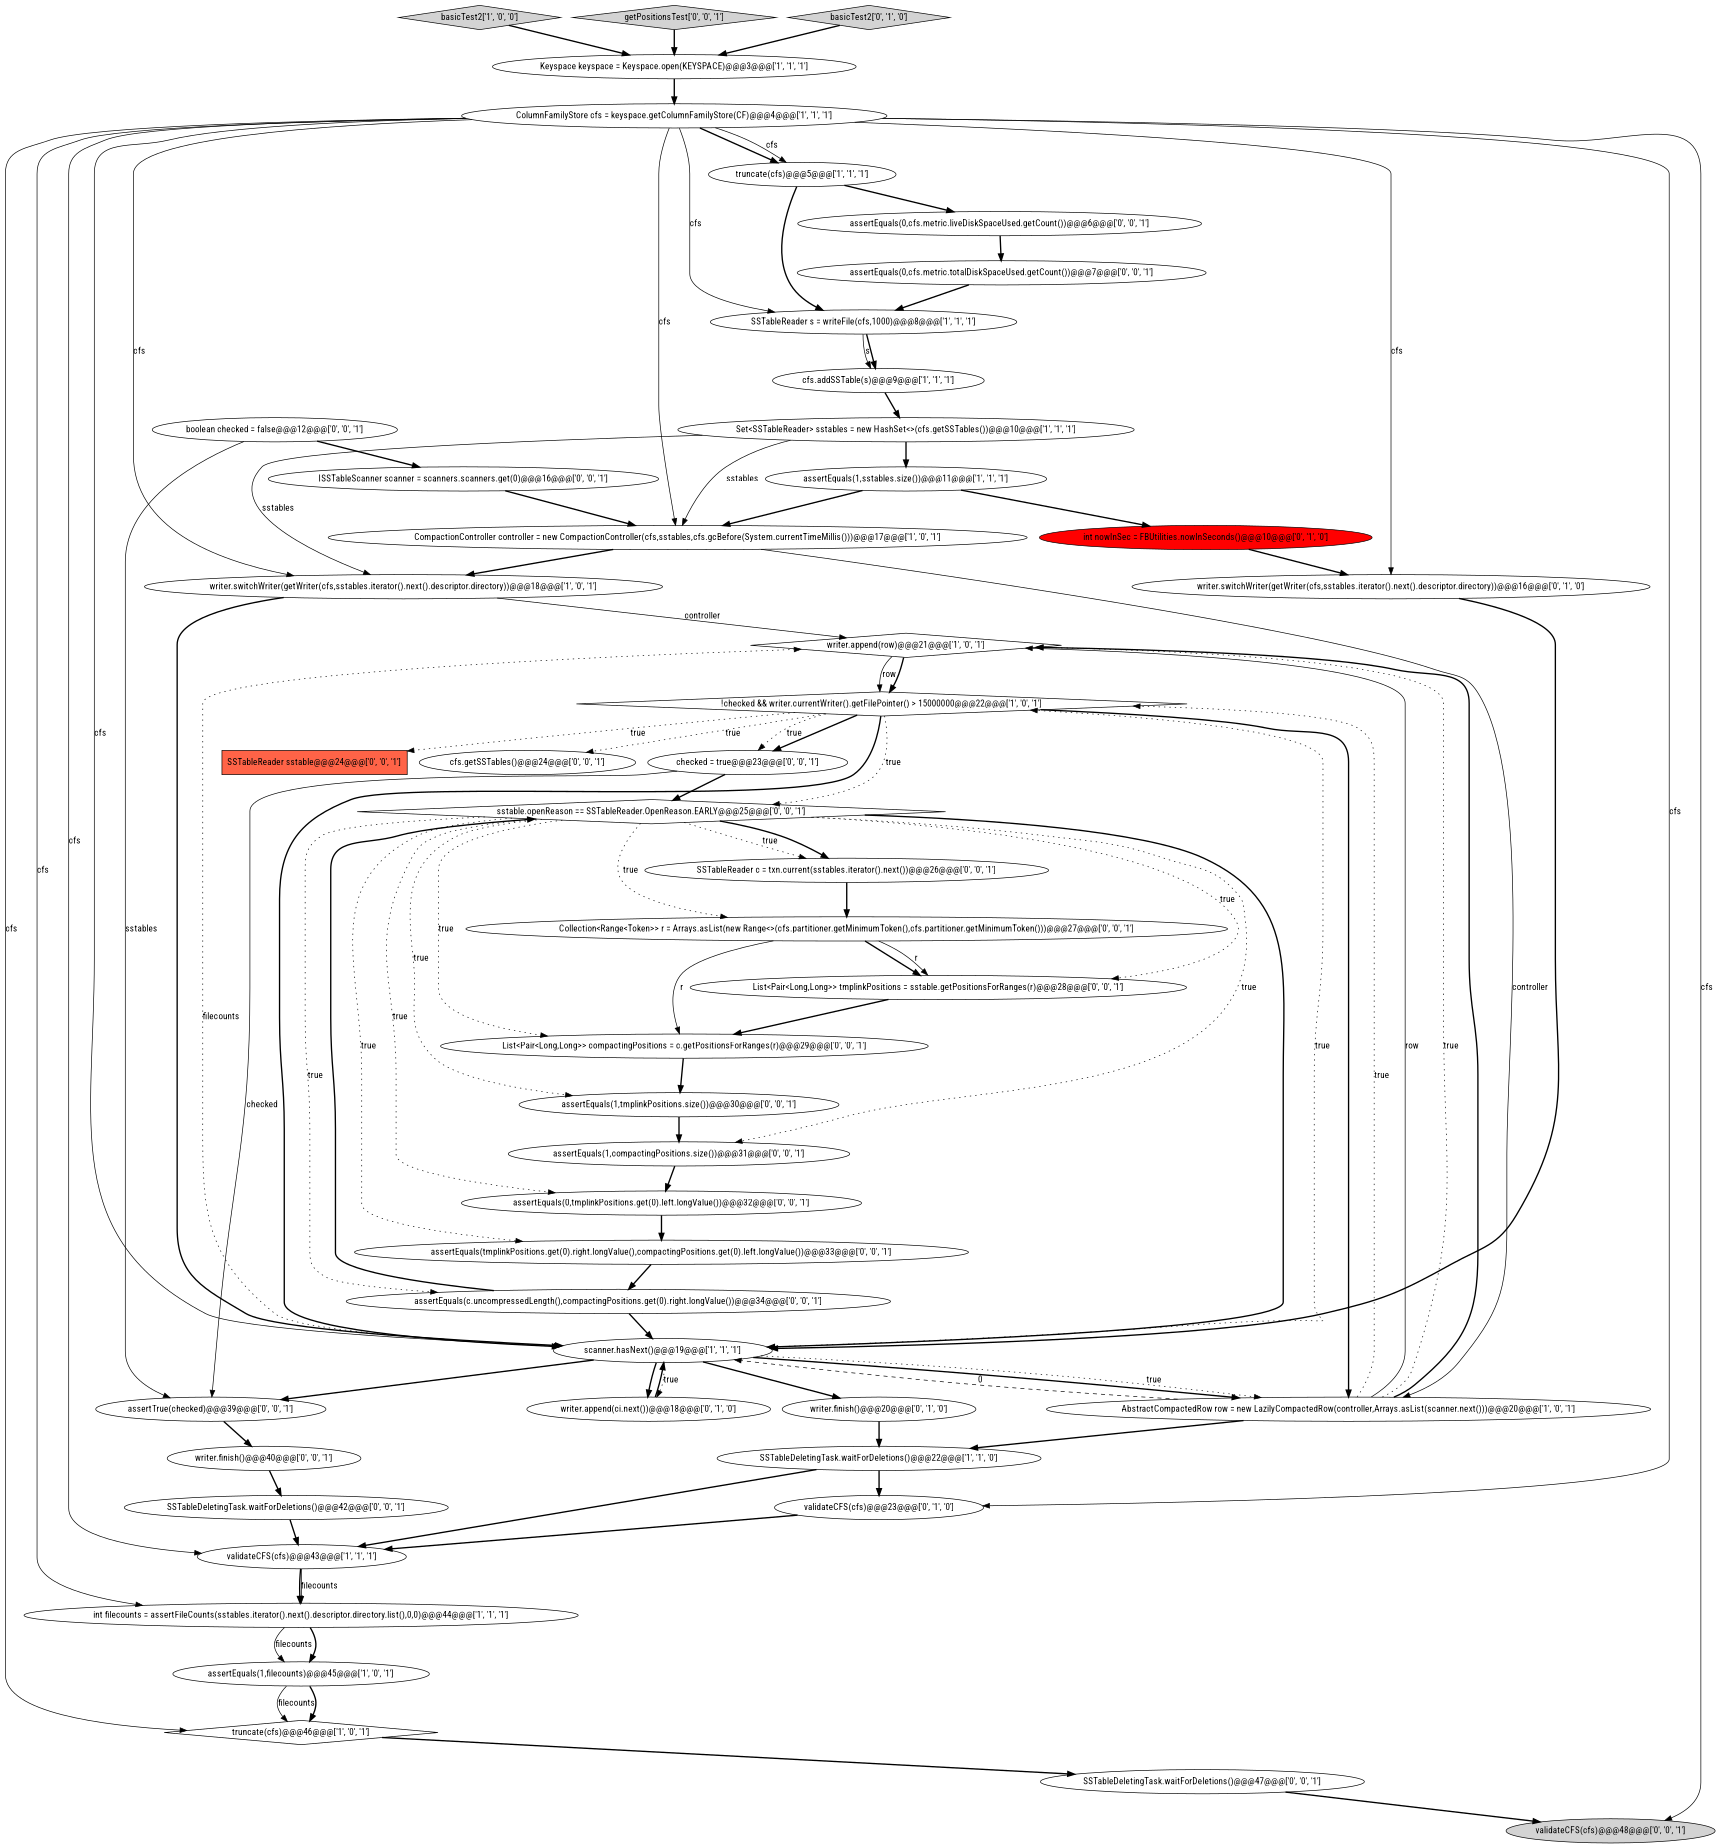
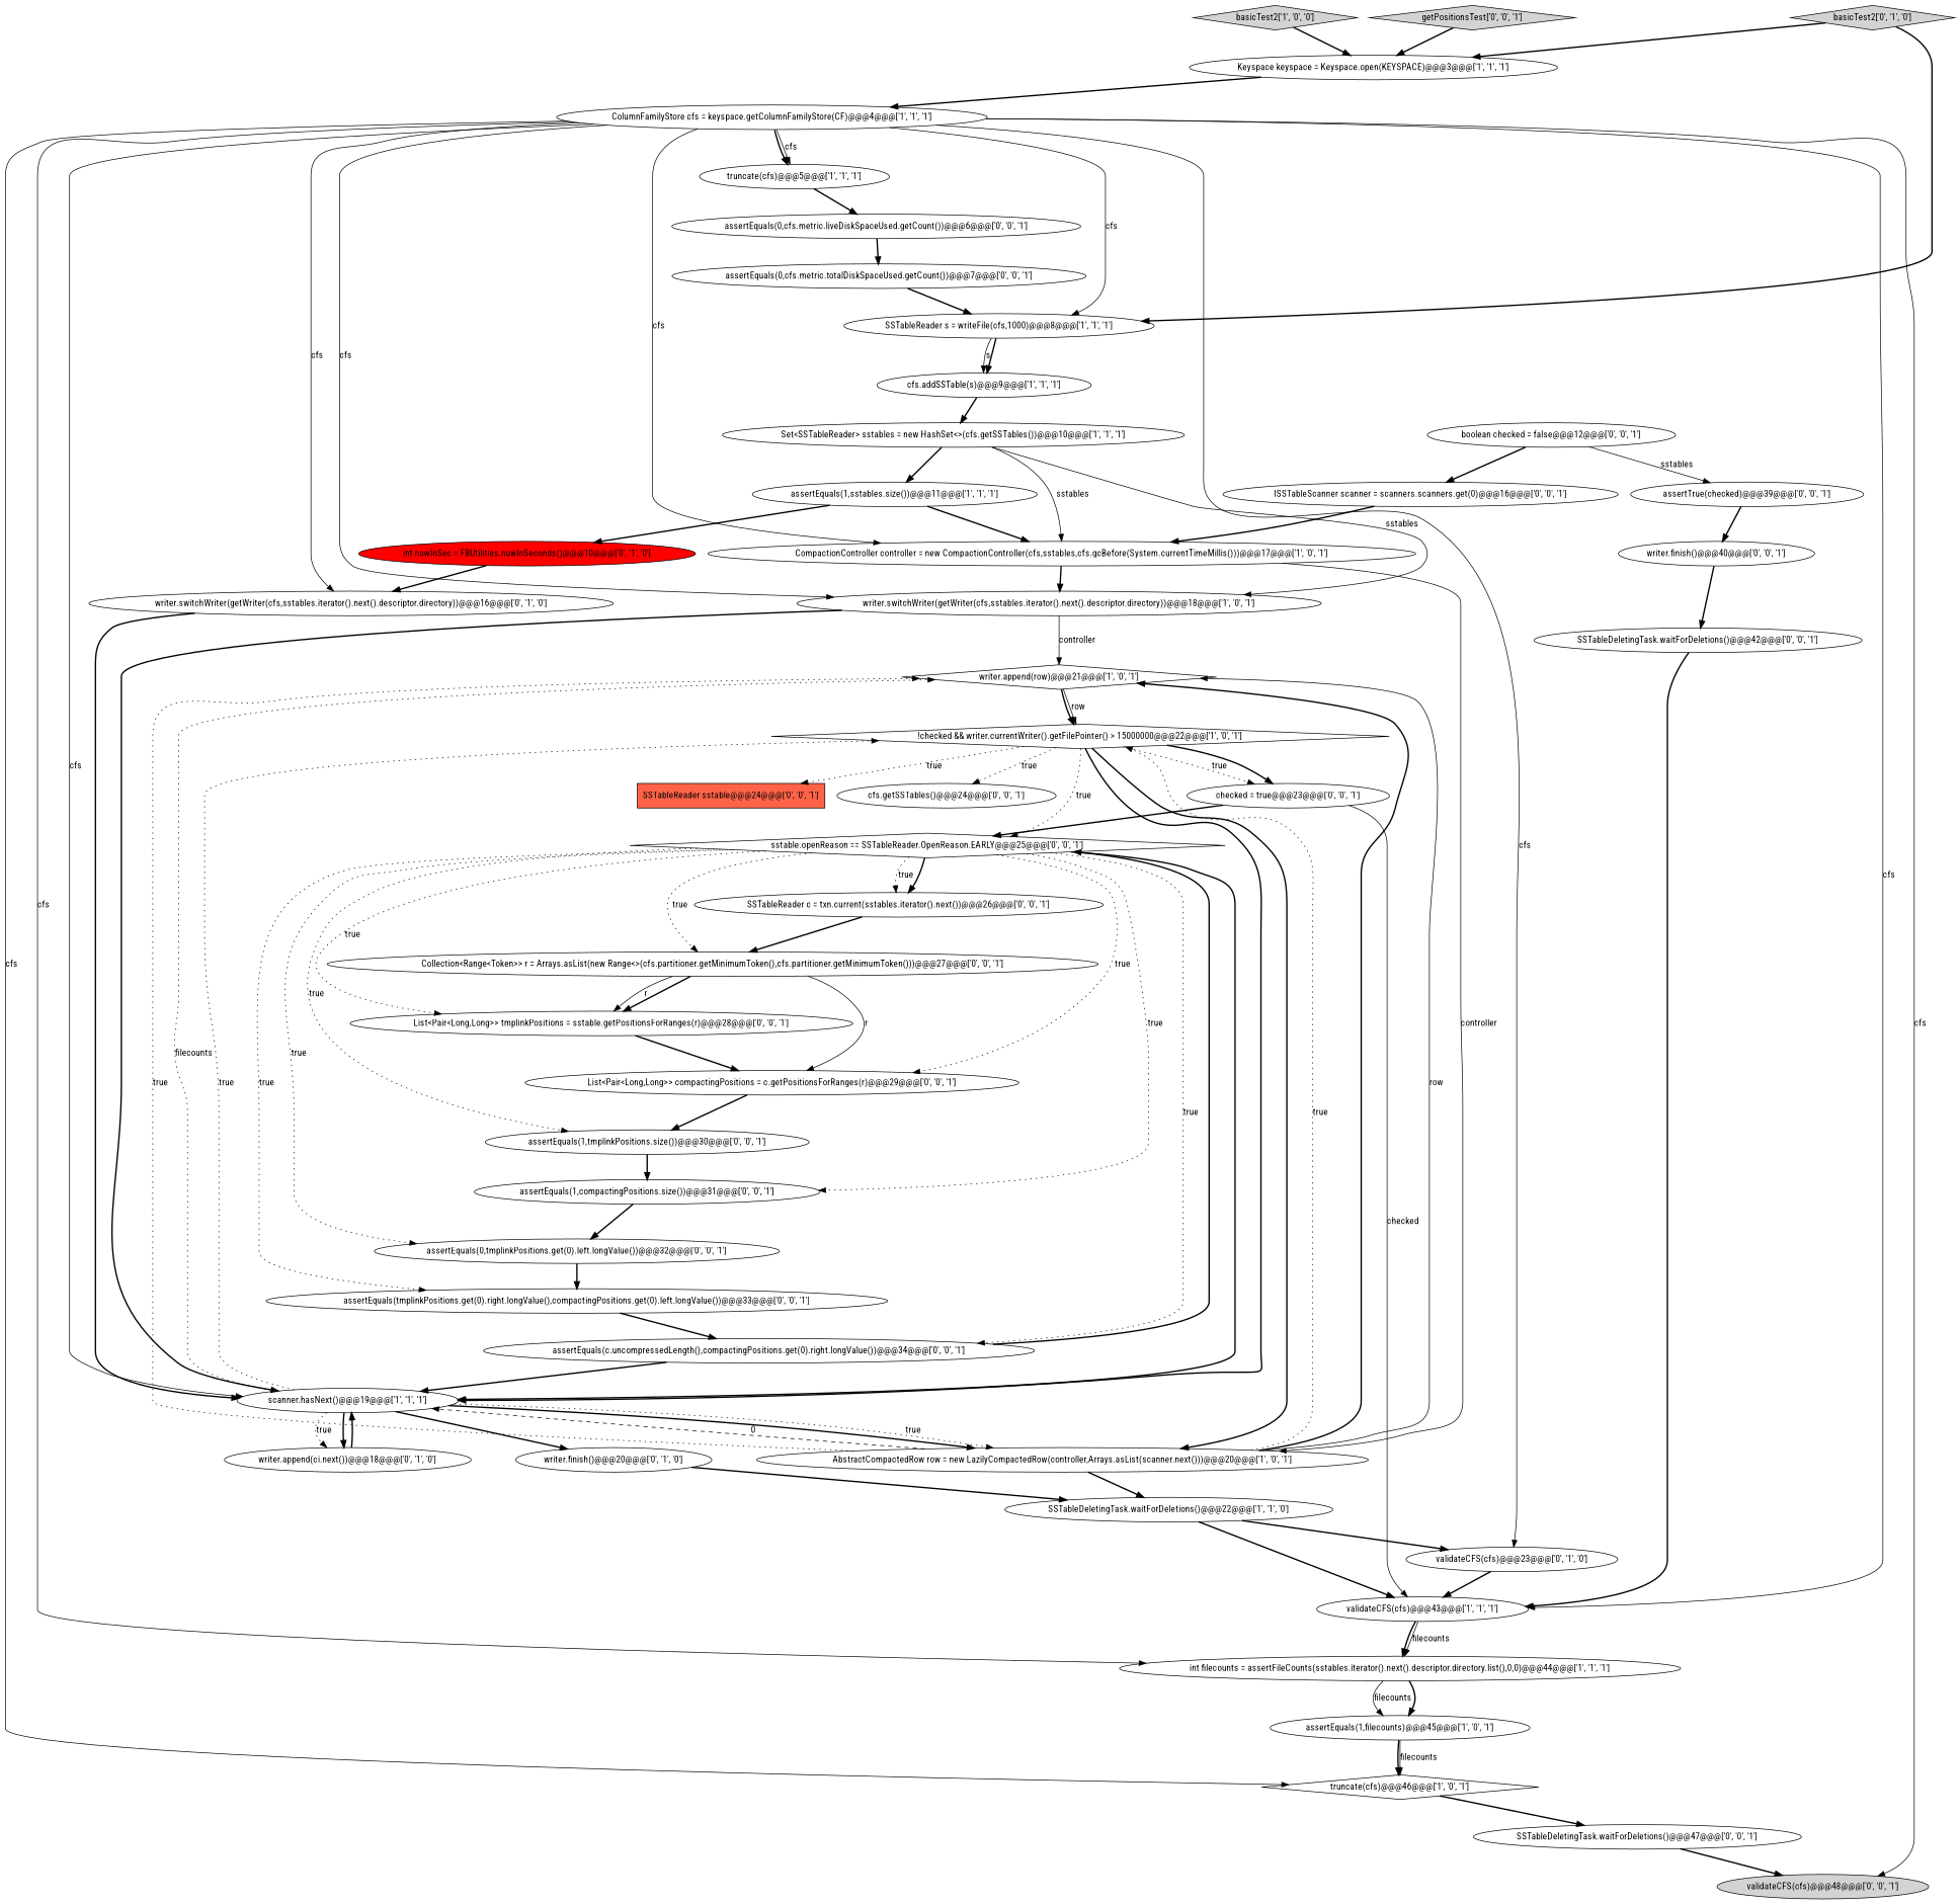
  digraph {
    fontname="Roboto Condensed"
    node [fillcolor=white fontname="Roboto Condensed" shape=ellipse style=filled]
    edge [fontname="Roboto Condensed" style=bold]
    n1 [label="validateCFS(cfs)@@@43@@@['1', '1', '1']"]
    n2 [label="int filecounts = assertFileCounts(sstables.iterator().next().descriptor.directory.list(),0,0)@@@44@@@['1', '1', '1']"]
    n3 [label="assertEquals(1,filecounts)@@@45@@@['1', '0', '1']"]
    n4 [label="writer.finish()@@@20@@@['0', '1', '0']"]
    n5 [label="SSTableDeletingTask.waitForDeletions()@@@22@@@['1', '1', '0']"]
    n6 [label="validateCFS(cfs)@@@23@@@['0', '1', '0']"]
    n7 [label="Set<SSTableReader> sstables = new HashSet<>(cfs.getSSTables())@@@10@@@['1', '1', '1']"]
    n8 [label="assertEquals(1,sstables.size())@@@11@@@['1', '1', '1']"]
    n9 [label="writer.switchWriter(getWriter(cfs,sstables.iterator().next().descriptor.directory))@@@18@@@['1', '0', '1']"]
    n10 [label="CompactionController controller = new CompactionController(cfs,sstables,cfs.gcBefore(System.currentTimeMillis()))@@@17@@@['1', '0', '1']"]
    n11 [fillcolor=red label="int nowInSec = FBUtilities.nowInSeconds()@@@10@@@['0', '1', '0']"]
    n12 [label="writer.append(row)@@@21@@@['1', '0', '1']" shape=diamond]
    n13 [label="scanner.hasNext()@@@19@@@['1', '1', '1']"]
    n14 [label="AbstractCompactedRow row = new LazilyCompactedRow(controller,Arrays.asList(scanner.next()))@@@20@@@['1', '0', '1']"]
    n15 [label="writer.switchWriter(getWriter(cfs,sstables.iterator().next().descriptor.directory))@@@16@@@['0', '1', '0']"]
    n16 [label="assertEquals(1,compactingPositions.size())@@@31@@@['0', '0', '1']"]
    n17 [label="assertEquals(0,tmplinkPositions.get(0).left.longValue())@@@32@@@['0', '0', '1']"]
    n18 [label="assertEquals(tmplinkPositions.get(0).right.longValue(),compactingPositions.get(0).left.longValue())@@@33@@@['0', '0', '1']"]
    n19 [label="!checked && writer.currentWriter().getFilePointer() > 15000000@@@22@@@['1', '0', '1']" shape=diamond]
    n20 [fillcolor=tomato label="SSTableReader sstable@@@24@@@['0', '0', '1']" shape=box]
    n21 [label="sstable.openReason == SSTableReader.OpenReason.EARLY@@@25@@@['0', '0', '1']" shape=diamond]
    n22 [label="cfs.getSSTables()@@@24@@@['0', '0', '1']"]
    n23 [label="checked = true@@@23@@@['0', '0', '1']"]
    n24 [label="writer.append(ci.next())@@@18@@@['0', '1', '0']"]
    n25 [label="assertTrue(checked)@@@39@@@['0', '0', '1']"]
    n26 [label="truncate(cfs)@@@5@@@['1', '1', '1']"]
    n27 [label="SSTableReader s = writeFile(cfs,1000)@@@8@@@['1', '1', '1']"]
    n28 [label="assertEquals(0,cfs.metric.liveDiskSpaceUsed.getCount())@@@6@@@['0', '0', '1']"]
    n29 [label="cfs.addSSTable(s)@@@9@@@['1', '1', '1']"]
    n30 [label="assertEquals(0,cfs.metric.totalDiskSpaceUsed.getCount())@@@7@@@['0', '0', '1']"]
    n31 [label="boolean checked = false@@@12@@@['0', '0', '1']"]
    n32 [label="ISSTableScanner scanner = scanners.scanners.get(0)@@@16@@@['0', '0', '1']"]
    n33 [fillcolor=lightgray label="validateCFS(cfs)@@@48@@@['0', '0', '1']"]
    n34 [label="writer.finish()@@@40@@@['0', '0', '1']"]
    n35 [label="SSTableDeletingTask.waitForDeletions()@@@42@@@['0', '0', '1']"]
    n36 [label="assertEquals(c.uncompressedLength(),compactingPositions.get(0).right.longValue())@@@34@@@['0', '0', '1']"]
    n37 [label="Collection<Range<Token>> r = Arrays.asList(new Range<>(cfs.partitioner.getMinimumToken(),cfs.partitioner.getMinimumToken()))@@@27@@@['0', '0', '1']"]
    n38 [label="SSTableReader c = txn.current(sstables.iterator().next())@@@26@@@['0', '0', '1']"]
    n39 [label="List<Pair<Long,Long>> compactingPositions = c.getPositionsForRanges(r)@@@29@@@['0', '0', '1']"]
    n40 [label="assertEquals(1,tmplinkPositions.size())@@@30@@@['0', '0', '1']"]
    n41 [label="List<Pair<Long,Long>> tmplinkPositions = sstable.getPositionsForRanges(r)@@@28@@@['0', '0', '1']"]
    n42 [label="SSTableDeletingTask.waitForDeletions()@@@47@@@['0', '0', '1']"]
    n43 [fillcolor=lightgray label="basicTest2['1', '0', '0']" shape=diamond]
    n44 [label="Keyspace keyspace = Keyspace.open(KEYSPACE)@@@3@@@['1', '1', '1']"]
    n45 [label="ColumnFamilyStore cfs = keyspace.getColumnFamilyStore(CF)@@@4@@@['1', '1', '1']"]
    n46 [fillcolor=lightgray label="getPositionsTest['0', '0', '1']" shape=diamond]
    n47 [label="truncate(cfs)@@@46@@@['1', '0', '1']" shape=diamond]
    n48 [fillcolor=lightgray label="basicTest2['0', '1', '0']" shape=diamond]
    n1 -> n2 [label=filecounts style=solid]
    n1 -> n2
    n2 -> n3
    n2 -> n3 [label=filecounts style=solid]
    n3 -> n47 [label=filecounts style=solid]
    n3 -> n47
    n4 -> n5
    n5 -> n1
    n5 -> n6
    n6 -> n1
    n7 -> n8
    n7 -> n9 [label=sstables style=solid]
    n7 -> n10 [label=sstables style=solid]
    n8 -> n10
    n8 -> n11
    n9 -> n12 [label=controller style=solid]
    n9 -> n13
    n10 -> n9
    n10 -> n14 [label=controller style=solid]
    n11 -> n15
    n12 -> n19 [label=row style=solid]
    n12 -> n19
    n13 -> n4
    n13 -> n12 [label=filecounts style=dotted]
    n13 -> n14
    n13 -> n14 [label=true style=dotted]
    n13 -> n19 [label=true style=dotted]
    n13 -> n24 [label=true style=dotted]
    n13 -> n24
-   n13 -> n25
    n14 -> n5
    n14 -> n12 [label=row style=solid]
    n14 -> n12 [label=true style=dotted]
    n14 -> n12
    n14 -> n13 [label=0 style=dashed]
    n14 -> n19 [label=true style=dotted]
    n15 -> n13
    n16 -> n17
    n17 -> n18
    n18 -> n36
    n19 -> n13
    n19 -> n14
    n19 -> n20 [label=true style=dotted]
    n19 -> n21 [label=true style=dotted]
    n19 -> n22 [label=true style=dotted]
    n19 -> n23 [label=true style=dotted]
    n19 -> n23
    n21 -> n13
    n21 -> n16 [label=true style=dotted]
    n21 -> n17 [label=true style=dotted]
    n21 -> n18 [label=true style=dotted]
    n21 -> n36 [label=true style=dotted]
    n21 -> n37 [label=true style=dotted]
    n21 -> n38
    n21 -> n38 [label=true style=dotted]
    n21 -> n39 [label=true style=dotted]
    n21 -> n40 [label=true style=dotted]
    n21 -> n41 [label=true style=dotted]
    n23 -> n21
-   n23 -> n25 [label=checked style=solid]
+   n23 -> n1 [label=checked style=solid]
    n24 -> n13
    n25 -> n34
-   n26 -> n27
+   n48 -> n27
    n26 -> n28
    n27 -> n29 [label=s style=solid]
    n27 -> n29
    n28 -> n30
    n29 -> n7
    n30 -> n27
    n31 -> n25 [label=sstables style=solid]
    n31 -> n32
    n32 -> n10
    n34 -> n35
    n35 -> n1
    n36 -> n13
    n36 -> n21
    n37 -> n39 [label=r style=solid]
    n37 -> n41
    n37 -> n41 [label=r style=solid]
    n38 -> n37
    n39 -> n40
    n40 -> n16
    n41 -> n39
    n42 -> n33
    n43 -> n44
    n44 -> n45
    n45 -> n1 [label=cfs style=solid]
    n45 -> n2 [label=cfs style=solid]
    n45 -> n6 [label=cfs style=solid]
    n45 -> n9 [label=cfs style=solid]
    n45 -> n10 [label=cfs style=solid]
    n45 -> n13 [label=cfs style=solid]
    n45 -> n15 [label=cfs style=solid]
    n45 -> n26
    n45 -> n26 [label=cfs style=solid]
    n45 -> n27 [label=cfs style=solid]
    n45 -> n33 [label=cfs style=solid]
    n45 -> n47 [label=cfs style=solid]
    n46 -> n44
    n47 -> n42
    n48 -> n44
  }
